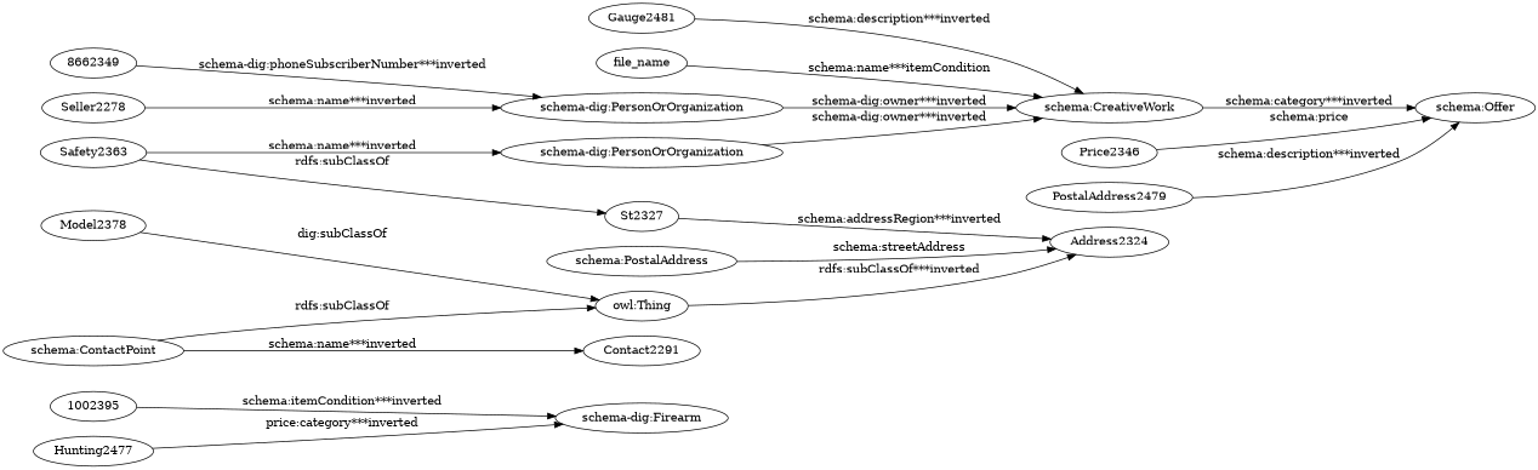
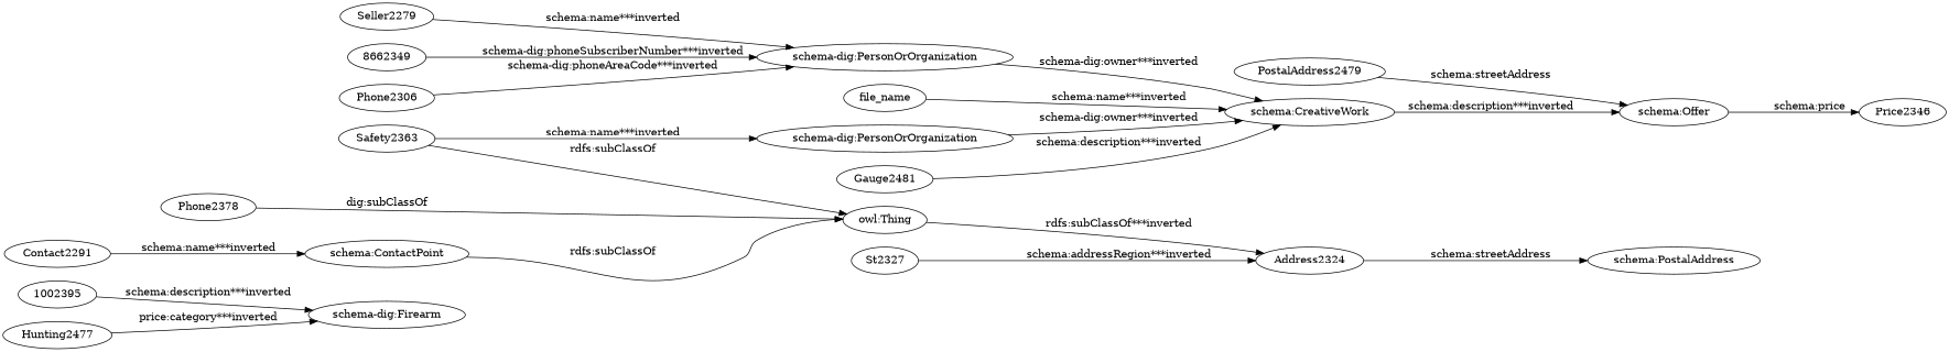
  digraph {
    rankdir=LR
    node [type=attribute_name]
    edge [type=st_property_uri weight=1]
    n1 [label=1002395]
    n2 [label="schema-dig:Firearm" type=class_uri]
    n3 [label=8662349]
    n4 [label="schema-dig:PersonOrOrganization" type=class_uri]
    n5 [label="schema:CreativeWork" type=class_uri]
-   n6 [label=Model2378]
+   n6 [label=Phone2378]
    n7 [label="owl:Thing" type=special]
    n8 [label="schema:Offer" type=class_uri]
    n9 [label=Contact2291]
    n10 [label="schema:ContactPoint" type=class_uri]
    n11 [label=Address2324]
    n12 [label=Gauge2481]
    n13 [label=Price2346]
    n14 [label=Hunting2477]
    n15 [label=Safety2363]
    n16 [label="schema-dig:PersonOrOrganization" type=class_uri]
+   n17 [label=Phone2306]
    n18 [label=PostalAddress2479]
-   n19 [label=Seller2278]
+   n19 [label=Seller2279]
    n20 [label=St2327]
    n21 [label="schema:PostalAddress" type=class_uri]
    n22 [label=file_name]
-   n1 -> n2 [label="schema:itemCondition***inverted"]
+   n1 -> n2 [label="schema:description***inverted"]
    n3 -> n4 [label="schema-dig:phoneSubscriberNumber***inverted"]
    n4 -> n5 [label="schema-dig:owner***inverted" type=inherited weight=4]
-   n5 -> n8 [label="schema:category***inverted" type=inherited weight=4]
+   n5 -> n8 [label="schema:description***inverted" type=inherited weight=4]
    n6 -> n7 [label="dig:subClassOf" type=inherited weight=0.3333333333333333]
    n7 -> n11 [label="rdfs:subClassOf***inverted" type=inherited weight=0.3333333333333333]
-   n13 -> n8 [label="schema:price" weight=""]
-   n10 -> n9 [label="schema:name***inverted"]
+   n8 -> n13 [label="schema:price" weight=""]
+   n9 -> n10 [label="schema:name***inverted"]
    n10 -> n7 [label="rdfs:subClassOf" type=inherited weight=0.3333333333333333]
    n12 -> n5 [label="schema:description***inverted"]
    n14 -> n2 [label="price:category***inverted"]
-   n15 -> n20 [label="rdfs:subClassOf" type=inherited weight=0.3333333333333333]
+   n15 -> n7 [label="rdfs:subClassOf" type=inherited weight=0.3333333333333333]
    n15 -> n16 [label="schema:name***inverted"]
    n16 -> n5 [label="schema-dig:owner***inverted" type=inherited weight=4]
-   n18 -> n8 [label="schema:description***inverted"]
+   n17 -> n4 [label="schema-dig:phoneAreaCode***inverted"]
+   n18 -> n8 [label="schema:streetAddress"]
    n19 -> n4 [label="schema:name***inverted"]
    n20 -> n11 [label="schema:addressRegion***inverted"]
-   n21 -> n11 [label="schema:streetAddress" weight=""]
-   n22 -> n5 [label="schema:name***itemCondition"]
+   n11 -> n21 [label="schema:streetAddress" weight=""]
+   n22 -> n5 [label="schema:name***inverted"]
  }
